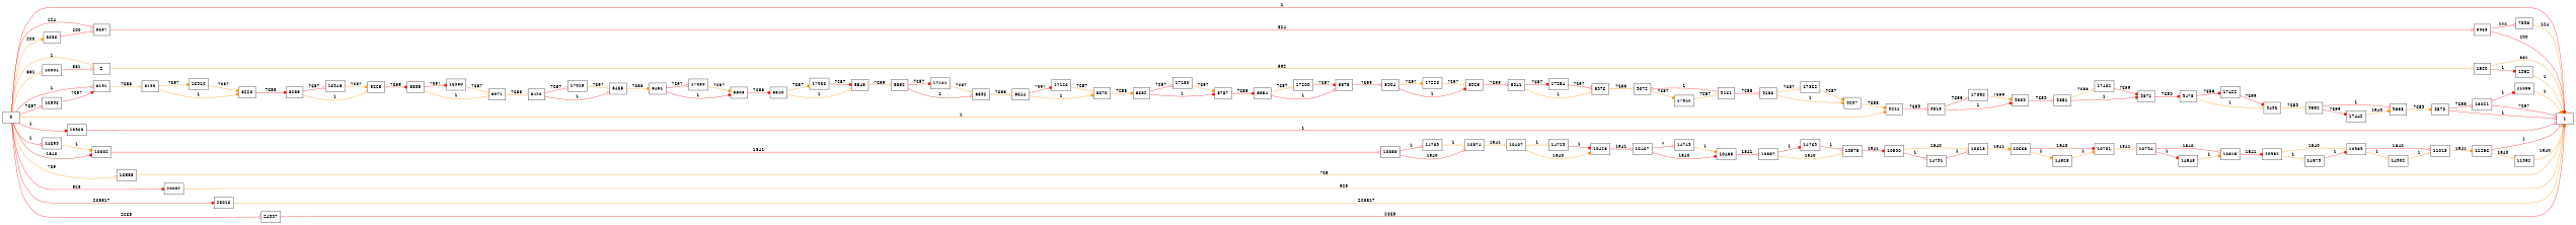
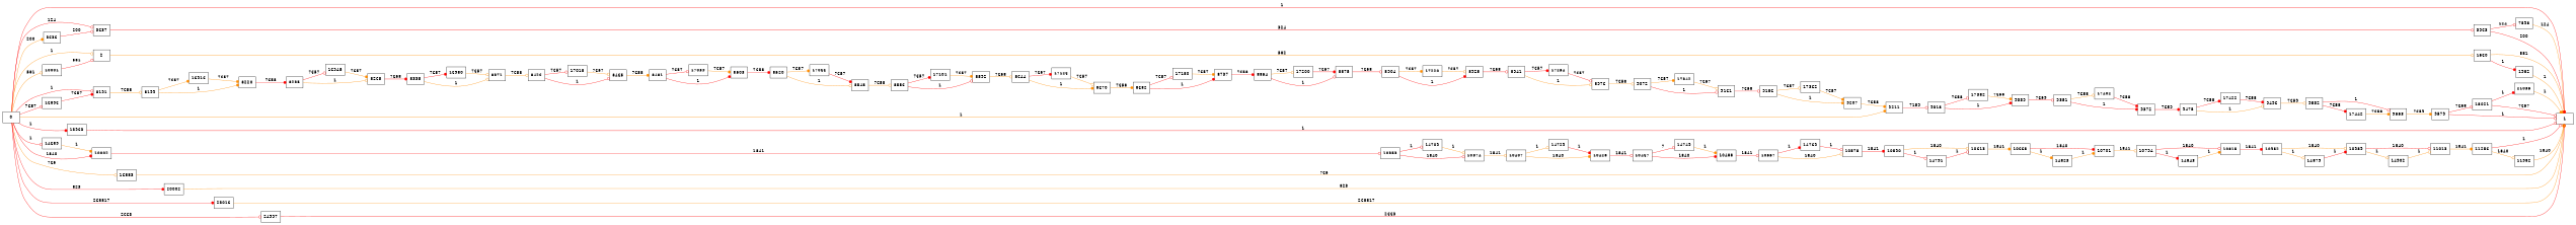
  digraph {
    fontname="DejaVu Sans"
    rankdir=LR
    node [fontname="DejaVu Sans" shape=rectangle]
    edge [arrowhead=odot color=red fontname="DejaVu Sans"]
    2
    1560
    1
    1982
    3636
    3637
    3963
    7598
    8191
    8199
    8220
    16916
    8235
    8265
    16945
    8335
    8371
    16980
    8426
    8465
    17018
    8481
    8503
    17039
    8520
    8548
    17066
    8556
    8592
    17101
    8644
    8670
    17126
    8682
    8737
    17180
    8854
    8875
    17200
    8904
    8925
    17220
    8941
    8976
    17254
    9072
    9161
    17342
    9186
    9207
    17362
    9211
    9318
    9339
    17382
    9351
    9372
    17402
    9475
    9496
    17422
    9532
    9553
    17442
    9579
    18021
    21035
    10001
    10002
    10353
    10374
    14709
    10407
    10428
    14729
    10467
    10488
    14749
    10557
    10578
    14769
    10590
    10613
    14791
    10668
    10701
    14823
    10794
    10815
    14843
    10952
    10989
    14879
    11013
    14902
    11256
    11982
    13963
    14689
    16883
    16896
    20002
    23016
    24997
    0
    2 -> 1560 [color=darkorange label=582]
    1560 -> 1 [color=darkorange label=581]
    1560 -> 1982 [arrowhead=dot label=1]
    1982 -> 1 [arrowhead=dot color=darkorange label=1]
    3636 -> 3637 [label=200]
    3637 -> 3963 [label=324]
    3963 -> 1 [label=200]
    3963 -> 7598 [label=124]
    7598 -> 1 [arrowhead=dot color=darkorange label=124]
    8191 -> 8199 [color=darkorange label=7658]
    8199 -> 8220 [arrowhead=dot color=darkorange label=1]
    8199 -> 16916 [arrowhead=dot color=darkorange label=7657]
    8220 -> 8235 [arrowhead=dot label=7658]
    16916 -> 8220 [arrowhead=dot color=darkorange label=7657]
    8235 -> 8265 [color=darkorange label=1]
    8235 -> 16945 [label=7657]
    8265 -> 8335 [arrowhead=dot label=7658]
    16945 -> 8265 [arrowhead=dot color=darkorange label=7657]
    8335 -> 8371 [color=darkorange label=1]
    8335 -> 16980 [arrowhead=dot label=7657]
    8371 -> 8426 [color=darkorange label=7658]
    16980 -> 8371 [color=darkorange label=7657]
    8426 -> 8465 [label=1]
    8426 -> 17018 [label=7657]
    8465 -> 8481 [arrowhead=dot color=darkorange label=7658]
    17018 -> 8465 [color=darkorange label=7657]
    8481 -> 8503 [arrowhead=dot label=1]
    8481 -> 17039 [label=7657]
    8503 -> 8520 [arrowhead=dot label=7658]
    17039 -> 8503 [arrowhead=dot color=darkorange label=7657]
    8520 -> 8548 [color=darkorange label=1]
    8520 -> 17066 [arrowhead=dot color=darkorange label=7657]
    8548 -> 8556 [color=darkorange label=7658]
    17066 -> 8548 [arrowhead=dot label=7657]
    8556 -> 8592 [label=1]
    8556 -> 17101 [arrowhead=dot label=7657]
    8592 -> 8644 [color=darkorange label=7658]
-   17101 -> 8592 [color=darkorange label=7657]
+   17101 -> 8592 [arrowhead=dot color=darkorange label=7657]
    8644 -> 8670 [arrowhead=dot color=darkorange label=1]
    8644 -> 17126 [arrowhead=dot label=7657]
    8670 -> 8682 [arrowhead=dot color=darkorange label=7658]
    17126 -> 8670 [color=darkorange label=7657]
    8682 -> 8737 [arrowhead=dot label=1]
    8682 -> 17180 [label=7657]
    8737 -> 8854 [arrowhead=dot label=7658]
    17180 -> 8737 [arrowhead=dot color=darkorange label=7657]
    8854 -> 8875 [label=1]
    8854 -> 17200 [color=darkorange label=7657]
    8875 -> 8904 [label=7658]
    17200 -> 8875 [arrowhead=dot label=7657]
    8904 -> 8925 [arrowhead=dot label=1]
    8904 -> 17220 [arrowhead=dot color=darkorange label=7657]
    8925 -> 8941 [label=7658]
    17220 -> 8925 [color=darkorange label=7657]
    8941 -> 8976 [color=darkorange label=1]
    8941 -> 17254 [arrowhead=dot label=7657]
    8976 -> 9072 [color=darkorange label=7658]
    17254 -> 8976 [label=7657]
-   9161 -> 9072 [label=1]
+   9072 -> 9161 [label=1]
    9072 -> 17342 [arrowhead=dot color=darkorange label=7657]
    9161 -> 9186 [label=7658]
    17342 -> 9161 [color=darkorange label=7657]
    9186 -> 9207 [arrowhead=dot color=darkorange label=1]
    9186 -> 17362 [color=darkorange label=7657]
    9207 -> 9211 [arrowhead=dot color=darkorange label=7658]
    17362 -> 9207 [arrowhead=dot color=darkorange label=7657]
-   9211 -> 9318 [label=7659]
+   9211 -> 9318 [label=7159]
    9318 -> 9339 [arrowhead=dot label=1]
    9318 -> 17382 [label=7658]
    9339 -> 9351 [label=7659]
    17382 -> 9339 [arrowhead=dot color=darkorange label=7658]
    9351 -> 9372 [arrowhead=dot label=1]
    9351 -> 17402 [color=darkorange label=7658]
    9372 -> 9475 [arrowhead=dot label=7659]
    17402 -> 9372 [arrowhead=dot label=7658]
    9475 -> 9496 [color=darkorange label=1]
    9475 -> 17422 [arrowhead=dot label=7658]
    9496 -> 9532 [color=darkorange label=7659]
    17422 -> 9496 [arrowhead=dot label=7658]
    9532 -> 9553 [label=1]
    9532 -> 17442 [arrowhead=dot label=7658]
    9553 -> 9579 [arrowhead=dot color=darkorange label=7659]
-   17442 -> 9553 [arrowhead=dot color=darkorange label=1840]
+   17442 -> 9553 [arrowhead=dot color=darkorange label=7658]
    9579 -> 1 [label=1]
    9579 -> 18021 [label=7658]
    18021 -> 1 [label=7657]
    18021 -> 21035 [arrowhead=dot label=1]
    21035 -> 1 [arrowhead=dot color=darkorange label=1]
    10001 -> 2 [label=581]
    10002 -> 10353 [label=1841]
    10353 -> 10374 [label=1840]
    10353 -> 14709 [label=1]
    10374 -> 10407 [color=darkorange label=1841]
    14709 -> 10374 [color=darkorange label=1]
    10407 -> 10428 [arrowhead=dot color=darkorange label=1840]
    10407 -> 14729 [color=darkorange label=1]
    10428 -> 10467 [label=1841]
    14729 -> 10428 [arrowhead=dot label=1]
    10467 -> 10488 [arrowhead=dot label=1840]
    10467 -> 14749 [label=7]
    10488 -> 10557 [label=1841]
    14749 -> 10488 [arrowhead=dot color=darkorange label=1]
    10557 -> 10578 [color=darkorange label=1840]
    10557 -> 14769 [arrowhead=dot label=1]
    10578 -> 10590 [arrowhead=dot label=1841]
    14769 -> 10578 [label=1]
    10590 -> 10613 [color=darkorange label=1840]
    10590 -> 14791 [label=1]
    10613 -> 10668 [arrowhead=dot color=darkorange label=1841]
    14791 -> 10613 [label=1]
    10668 -> 10701 [arrowhead=dot label=1840]
    10668 -> 14823 [arrowhead=dot color=darkorange label=1]
    10701 -> 10794 [color=darkorange label=1841]
    14823 -> 10701 [arrowhead=dot color=darkorange label=1]
    10794 -> 10815 [label=1840]
    10794 -> 14843 [arrowhead=dot label=1]
    10815 -> 10952 [arrowhead=dot label=1841]
    14843 -> 10815 [arrowhead=dot color=darkorange label=1]
    10952 -> 10989 [color=darkorange label=1840]
    10952 -> 14879 [color=darkorange label=1]
    10989 -> 11013 [label=1840]
    10989 -> 14902 [color=darkorange label=1]
    14879 -> 10989 [arrowhead=dot label=1]
    11013 -> 11256 [arrowhead=dot color=darkorange label=1841]
    14902 -> 11013 [color=darkorange label=1]
    11256 -> 1 [label=1]
    11256 -> 11982 [color=darkorange label=1840]
    11982 -> 1 [color=darkorange label=1840]
    13963 -> 1 [label=1]
    14689 -> 10002 [arrowhead=dot color=darkorange label=1]
    16883 -> 1 [color=darkorange label=765]
    16896 -> 8191 [arrowhead=dot label=7657]
    20002 -> 1 [arrowhead=dot color=darkorange label=823]
    23016 -> 1 [arrowhead=dot color=darkorange label=268817]
    24997 -> 1 [label=2663]
    0 -> 2 [color=darkorange label=1]
    0 -> 1 [arrowhead=dot label=1]
    0 -> 3636 [arrowhead=dot color=darkorange label=200]
    0 -> 3637 [label=124]
    0 -> 8191 [label=1]
    0 -> 9211 [arrowhead=dot color=darkorange label=1]
    0 -> 10001 [color=darkorange label=581]
    0 -> 10002 [arrowhead=dot label=1840]
    0 -> 13963 [arrowhead=dot label=1]
    0 -> 14689 [label=1]
    0 -> 16883 [color=darkorange label=765]
    0 -> 16896 [label=7657]
    0 -> 20002 [arrowhead=dot label=823]
    0 -> 23016 [arrowhead=dot label=268817]
    0 -> 24997 [label=2663]
  }
